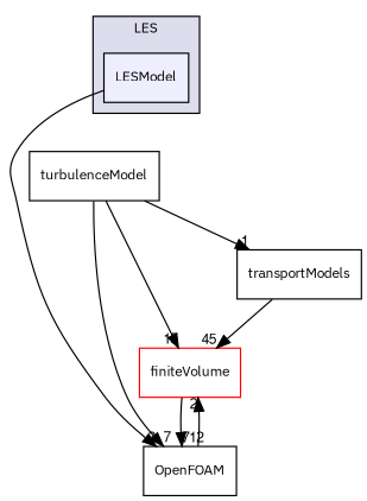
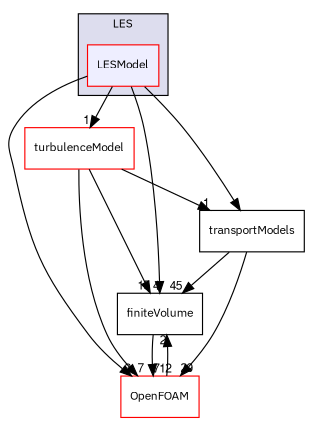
  digraph {
    compound=true
    fontname="IBM Plex Sans"
    node [fontname="IBM Plex Sans" fontsize=10 shape=box color=red]
    edge [fontname="IBM Plex Sans" headlabel=1 labeldistance=1.5 labelfontname=FreeSans labelfontsize=10]
-   n1 [fillcolor="#eeeeff" label=LESModel pencolor=black style=filled color=""]
-   n2 [label=finiteVolume]
-   n3 [color=black label=turbulenceModel]
-   n4 [color=black label=OpenFOAM]
+   n1 [fillcolor="#eeeeff" label=LESModel pencolor=black style=filled]
+   n2 [color=black label=finiteVolume]
+   n3 [label=turbulenceModel]
+   n4 [label=OpenFOAM]
    n5 [color=black label=transportModels]
    subgraph cluster_1 {
      bgcolor="#ddddee"
      fontsize=10
      label=LES
      pencolor=black
      n1
    }
+   n1 -> n2 [headlabel=4]
+   n1 -> n3
    n1 -> n4 [headlabel=3]
+   n1 -> n5
    n2 -> n4 [headlabel=712]
    n3 -> n2 [headlabel=15]
    n3 -> n4 [headlabel=7]
    n3 -> n5
    n4 -> n2 [headlabel=2]
    n5 -> n2 [headlabel=45]
+   n5 -> n4 [headlabel=29]
  }
